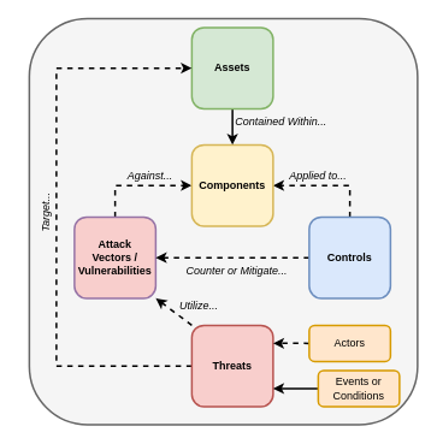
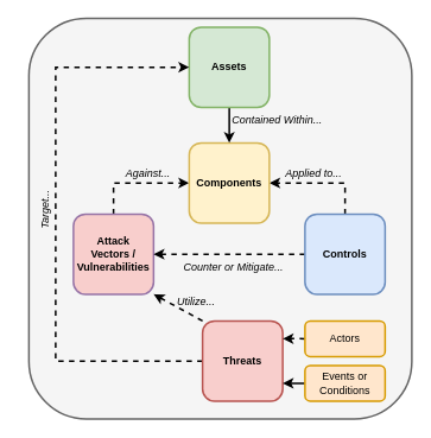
  <mxCell id="0" />
  <mxCell id="1" parent="0" />
  <mxCell id="2" value="" style="rounded=1;whiteSpace=wrap;html=1;fillColor=#f5f5f5;strokeColor=#666666;strokeWidth=2;fontColor=#333333;" parent="1" vertex="1"><mxGeometry x="32" y="20" width="430" height="450" as="geometry" /></mxCell>
  <mxCell id="3" style="edgeStyle=orthogonalEdgeStyle;rounded=0;orthogonalLoop=1;jettySize=auto;html=1;exitX=0.5;exitY=0;exitDx=0;exitDy=0;entryX=0;entryY=0.5;entryDx=0;entryDy=0;dashed=1;strokeWidth=2;" parent="1" source="4" target="8" edge="1"><mxGeometry relative="1" as="geometry" /></mxCell>
  <mxCell id="4" value="&lt;b&gt;Attack&lt;br&gt;Vectors /&lt;br&gt;Vulnerabilities&lt;/b&gt;" style="rounded=1;whiteSpace=wrap;html=1;fillColor=#f8cecc;strokeColor=#9673a6;strokeWidth=2;" parent="1" vertex="1"><mxGeometry x="82" y="240" width="90" height="90" as="geometry" /></mxCell>
  <mxCell id="5" style="edgeStyle=orthogonalEdgeStyle;rounded=0;orthogonalLoop=1;jettySize=auto;html=1;exitX=0.5;exitY=0;exitDx=0;exitDy=0;entryX=1;entryY=0.5;entryDx=0;entryDy=0;dashed=1;strokeWidth=2;" parent="1" source="7" target="8" edge="1"><mxGeometry relative="1" as="geometry" /></mxCell>
  <mxCell id="6" style="edgeStyle=orthogonalEdgeStyle;rounded=0;orthogonalLoop=1;jettySize=auto;html=1;exitX=0;exitY=0.5;exitDx=0;exitDy=0;entryX=1;entryY=0.5;entryDx=0;entryDy=0;dashed=1;strokeWidth=2;" parent="1" source="7" target="4" edge="1"><mxGeometry relative="1" as="geometry" /></mxCell>
  <mxCell id="7" value="&lt;b&gt;Controls&lt;/b&gt;" style="rounded=1;whiteSpace=wrap;html=1;fillColor=#dae8fc;strokeColor=#6c8ebf;strokeWidth=2;" parent="1" vertex="1"><mxGeometry x="342" y="240" width="90" height="90" as="geometry" /></mxCell>
  <mxCell id="8" value="&lt;b&gt;Components&lt;/b&gt;" style="rounded=1;whiteSpace=wrap;html=1;fillColor=#fff2cc;strokeColor=#d6b656;strokeWidth=2;" parent="1" vertex="1"><mxGeometry x="212" y="160" width="90" height="90" as="geometry" /></mxCell>
  <mxCell id="9" style="edgeStyle=orthogonalEdgeStyle;rounded=0;orthogonalLoop=1;jettySize=auto;html=1;exitX=0.5;exitY=1;exitDx=0;exitDy=0;entryX=0.5;entryY=0;entryDx=0;entryDy=0;strokeWidth=2;dashed=0;" parent="1" source="10" target="8" edge="1"><mxGeometry relative="1" as="geometry" /></mxCell>
  <mxCell id="10" value="&lt;b&gt;Assets&lt;/b&gt;" style="rounded=1;whiteSpace=wrap;html=1;fillColor=#d5e8d4;strokeColor=#82b366;strokeWidth=2;" parent="1" vertex="1"><mxGeometry x="212" y="30" width="90" height="90" as="geometry" /></mxCell>
  <mxCell id="11" style="rounded=0;orthogonalLoop=1;jettySize=auto;html=1;exitX=0;exitY=0;exitDx=0;exitDy=0;entryX=1;entryY=1;entryDx=0;entryDy=0;dashed=1;strokeWidth=2;" parent="1" source="13" target="4" edge="1"><mxGeometry relative="1" as="geometry" /></mxCell>
  <mxCell id="12" style="edgeStyle=orthogonalEdgeStyle;rounded=0;orthogonalLoop=1;jettySize=auto;html=1;exitX=0;exitY=0.5;exitDx=0;exitDy=0;entryX=0;entryY=0.5;entryDx=0;entryDy=0;dashed=1;strokeWidth=2;" parent="1" source="13" target="10" edge="1"><mxGeometry relative="1" as="geometry"><Array as="points"><mxPoint x="62" y="405" /><mxPoint x="62" y="75" /></Array></mxGeometry></mxCell>
- <mxCell id="13" value="&lt;b&gt;Threats&lt;/b&gt;" style="rounded=1;whiteSpace=wrap;html=1;fillColor=#f8cecc;strokeColor=#b85450;strokeWidth=2;" parent="1" vertex="1"><mxGeometry x="212" y="360" width="90" height="90" as="geometry" /></mxCell>
+ <mxCell id="13" value="&lt;b&gt;Threats&lt;/b&gt;" style="rounded=1;whiteSpace=wrap;html=1;fillColor=#f8cecc;strokeColor=#b85450;strokeWidth=2;" parent="1" vertex="1"><mxGeometry x="227" y="360" width="90" height="90" as="geometry" /></mxCell>
  <mxCell id="14" style="edgeStyle=orthogonalEdgeStyle;rounded=0;orthogonalLoop=1;jettySize=auto;html=1;exitX=0;exitY=0.5;exitDx=0;exitDy=0;entryX=1;entryY=0.222;entryDx=0;entryDy=0;entryPerimeter=0;strokeWidth=2;dashed=1;" parent="1" source="15" target="13" edge="1"><mxGeometry relative="1" as="geometry" /></mxCell>
  <mxCell id="15" value="&lt;span style=&quot;font-weight: normal;&quot;&gt;Actors&lt;/span&gt;" style="rounded=1;whiteSpace=wrap;html=1;fillColor=#ffe6cc;strokeColor=#d79b00;strokeWidth=2;fontStyle=1" parent="1" vertex="1"><mxGeometry x="342" y="360" width="90" height="40" as="geometry" /></mxCell>
  <mxCell id="16" style="edgeStyle=orthogonalEdgeStyle;rounded=0;orthogonalLoop=1;jettySize=auto;html=1;exitX=0;exitY=0.5;exitDx=0;exitDy=0;entryX=1;entryY=0.778;entryDx=0;entryDy=0;entryPerimeter=0;strokeWidth=2;" parent="1" source="17" target="13" edge="1"><mxGeometry relative="1" as="geometry" /></mxCell>
- <mxCell id="17" value="Events or Conditions" style="rounded=1;whiteSpace=wrap;html=1;fillColor=#ffe6cc;strokeColor=#d79b00;strokeWidth=2;" parent="1" vertex="1"><mxGeometry x="352" y="410" width="90" height="40" as="geometry" /></mxCell>
+ <mxCell id="17" value="Events or Conditions" style="rounded=1;whiteSpace=wrap;html=1;fillColor=#ffe6cc;strokeColor=#d79b00;strokeWidth=2;" parent="1" vertex="1"><mxGeometry x="342" y="410" width="90" height="40" as="geometry" /></mxCell>
  <mxCell id="18" value="&lt;i&gt;Utilize...&lt;/i&gt;" style="text;html=1;strokeColor=none;fillColor=none;align=center;verticalAlign=middle;whiteSpace=wrap;rounded=0;" parent="1" vertex="1"><mxGeometry x="190" y="324" width="60" height="30" as="geometry" /></mxCell>
  <mxCell id="19" value="&lt;i&gt;Target...&lt;/i&gt;" style="text;html=1;strokeColor=none;fillColor=none;align=center;verticalAlign=middle;whiteSpace=wrap;rounded=0;rotation=-90;" parent="1" vertex="1"><mxGeometry x="20" y="220" width="60" height="30" as="geometry" /></mxCell>
  <mxCell id="20" value="&lt;i&gt;Counter or Mitigate...&lt;/i&gt;" style="text;html=1;strokeColor=none;fillColor=none;align=center;verticalAlign=middle;whiteSpace=wrap;rounded=0;" parent="1" vertex="1"><mxGeometry x="202" y="285" width="120" height="30" as="geometry" /></mxCell>
  <mxCell id="21" value="&lt;i&gt;Against...&lt;/i&gt;" style="text;html=1;strokeColor=none;fillColor=none;align=center;verticalAlign=middle;whiteSpace=wrap;rounded=0;" parent="1" vertex="1"><mxGeometry x="136" y="180" width="60" height="30" as="geometry" /></mxCell>
  <mxCell id="22" value="&lt;i&gt;Applied to...&lt;/i&gt;" style="text;html=1;strokeColor=none;fillColor=none;align=center;verticalAlign=middle;whiteSpace=wrap;rounded=0;" parent="1" vertex="1"><mxGeometry x="312" y="180" width="80" height="30" as="geometry" /></mxCell>
  <mxCell id="23" value="&lt;i&gt;Contained Within...&lt;/i&gt;" style="text;html=1;strokeColor=none;fillColor=none;align=center;verticalAlign=middle;whiteSpace=wrap;rounded=0;" parent="1" vertex="1"><mxGeometry x="256" y="120" width="110" height="30" as="geometry" /></mxCell>
